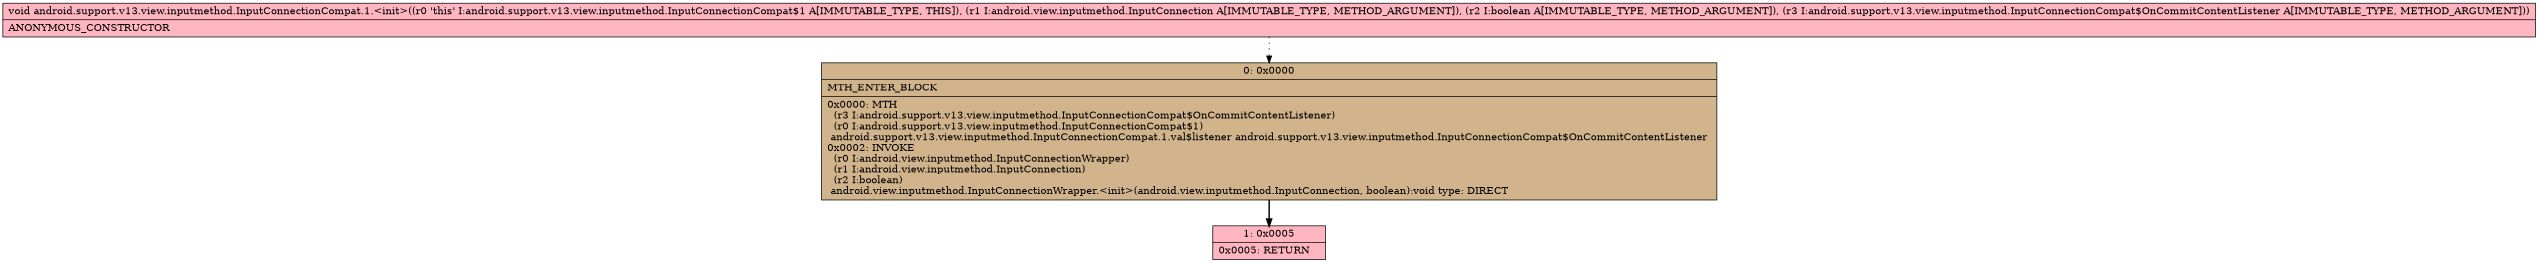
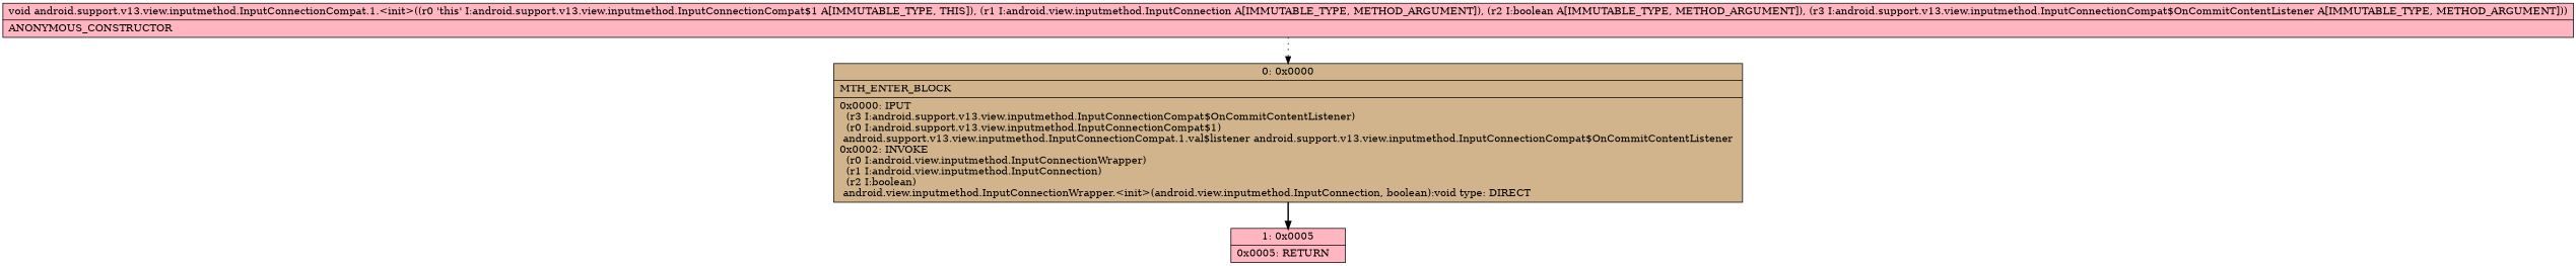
  digraph {
    node [shape=record style=filled fillcolor=lightpink]
-   n1 [label="{0\:\ 0x0000|MTH_ENTER_BLOCK\l|0x0000: MTH  \l  (r3 I:android.support.v13.view.inputmethod.InputConnectionCompat$OnCommitContentListener)\l  (r0 I:android.support.v13.view.inputmethod.InputConnectionCompat$1)\l android.support.v13.view.inputmethod.InputConnectionCompat.1.val$listener android.support.v13.view.inputmethod.InputConnectionCompat$OnCommitContentListener \l0x0002: INVOKE  \l  (r0 I:android.view.inputmethod.InputConnectionWrapper)\l  (r1 I:android.view.inputmethod.InputConnection)\l  (r2 I:boolean)\l android.view.inputmethod.InputConnectionWrapper.\<init\>(android.view.inputmethod.InputConnection, boolean):void type: DIRECT \l}" fillcolor=tan]
+   n1 [label="{0\:\ 0x0000|MTH_ENTER_BLOCK\l|0x0000: IPUT  \l  (r3 I:android.support.v13.view.inputmethod.InputConnectionCompat$OnCommitContentListener)\l  (r0 I:android.support.v13.view.inputmethod.InputConnectionCompat$1)\l android.support.v13.view.inputmethod.InputConnectionCompat.1.val$listener android.support.v13.view.inputmethod.InputConnectionCompat$OnCommitContentListener \l0x0002: INVOKE  \l  (r0 I:android.view.inputmethod.InputConnectionWrapper)\l  (r1 I:android.view.inputmethod.InputConnection)\l  (r2 I:boolean)\l android.view.inputmethod.InputConnectionWrapper.\<init\>(android.view.inputmethod.InputConnection, boolean):void type: DIRECT \l}" fillcolor=tan]
    n2 [label="{1\:\ 0x0005|0x0005: RETURN   \l}"]
    n3 [label="{void android.support.v13.view.inputmethod.InputConnectionCompat.1.\<init\>((r0 'this' I:android.support.v13.view.inputmethod.InputConnectionCompat$1 A[IMMUTABLE_TYPE, THIS]), (r1 I:android.view.inputmethod.InputConnection A[IMMUTABLE_TYPE, METHOD_ARGUMENT]), (r2 I:boolean A[IMMUTABLE_TYPE, METHOD_ARGUMENT]), (r3 I:android.support.v13.view.inputmethod.InputConnectionCompat$OnCommitContentListener A[IMMUTABLE_TYPE, METHOD_ARGUMENT]))  | ANONYMOUS_CONSTRUCTOR\l}"]
    n1 -> n2 [style=bold]
    n3 -> n1 [style=dotted]
  }
